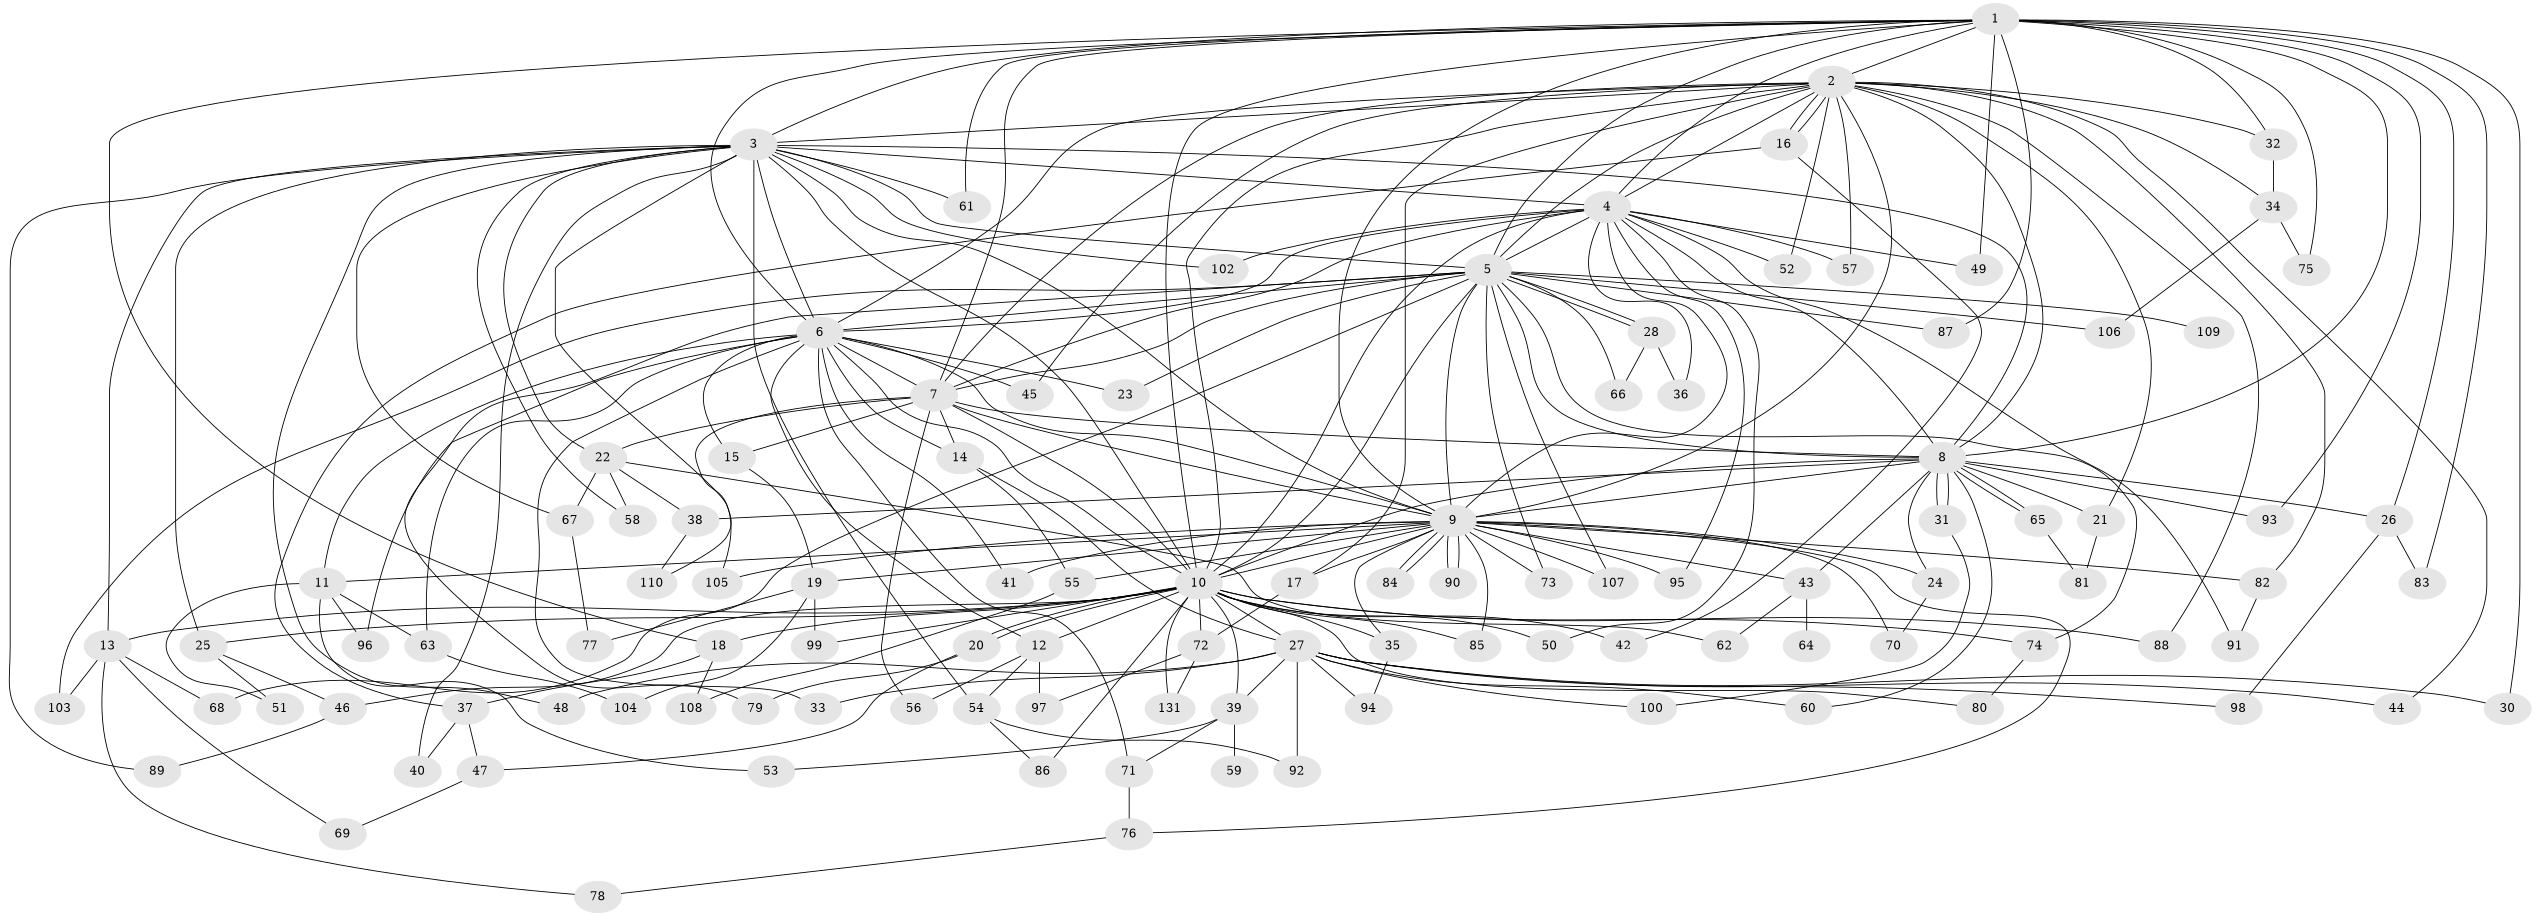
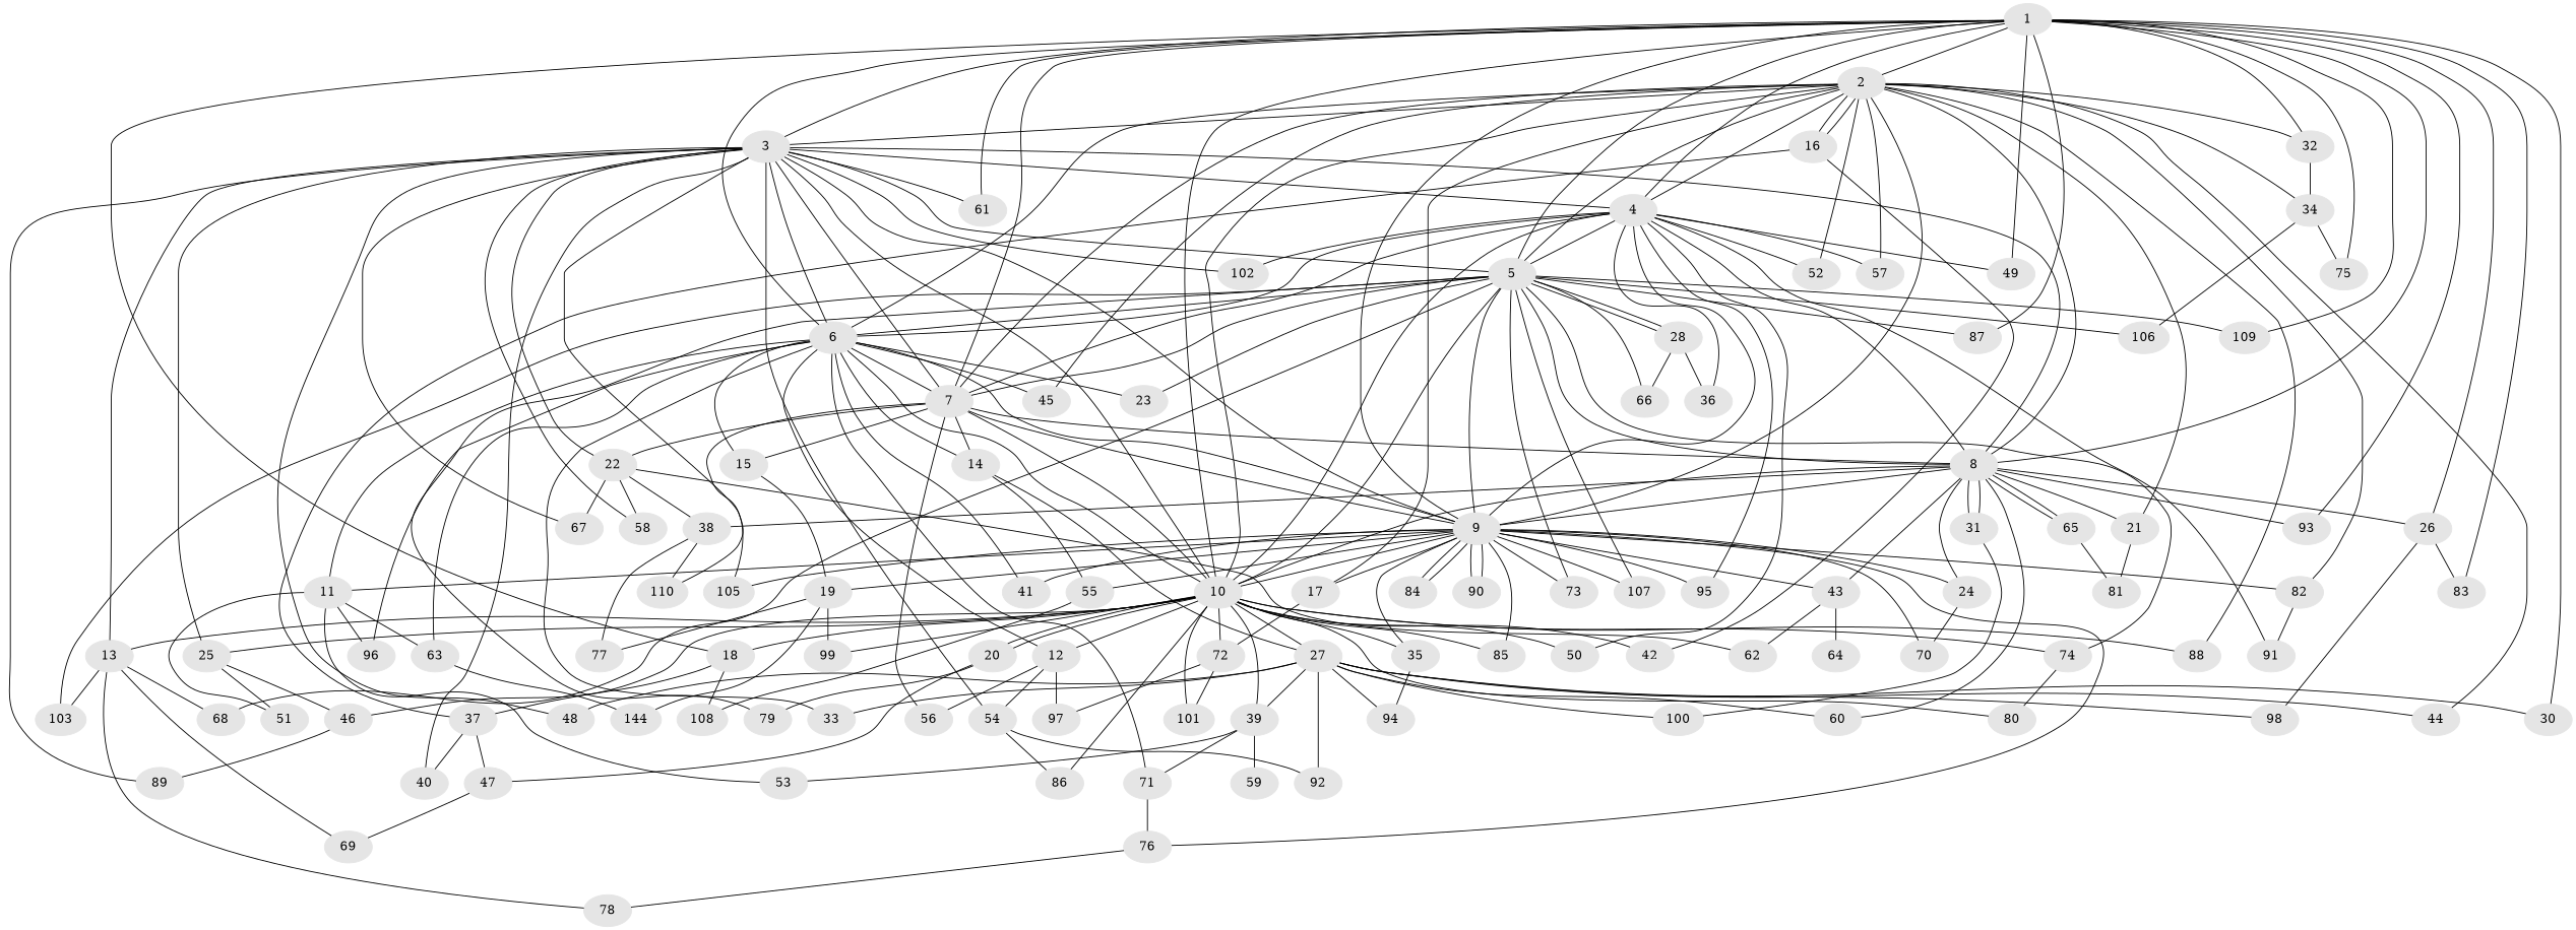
  graph {
    node [color=gray90 style=filled]
    1
    2
    3
    4
    5
    6
    7
    8
    9
    10
    18
    26
    30
    32
    49
    61
    75
    83
    87
    93
    109
    16
    17
    21
    34
    44
    45
    52
    57
    82
    88
    13
    22
    25
    40
    48
    54
    58
    67
    89
    102
    105
    36
    50
    91
    95
    23
    28
    66
    68
    73
    74
    79
    103
    106
    107
    11
    12
    14
    15
    33
    41
    63
    71
    96
    56
    110
    24
    31
    38
    43
    60
    65
    19
    35
    55
    70
    76
    84
    85
    90
    20
    27
    39
    42
    46
    72
    80
    86
    99
-   101 [label=131]
+   101
    37
    108
    98
    81
    69
    78
    62
    51
    92
    53
    97
-   104
+   104 [label=144]
    100
    77
    64
    94
    47
    59
    1 -- 2
    1 -- 3
    1 -- 4
    1 -- 5
    1 -- 6
    1 -- 7
    1 -- 8
    1 -- 9
    1 -- 10
    1 -- 18
    1 -- 26
    1 -- 30
    1 -- 32
    1 -- 49
    1 -- 61
    1 -- 75
    1 -- 83
    1 -- 87
    1 -- 93
+   1 -- 109
    2 -- 3
    2 -- 4
    2 -- 5
    2 -- 6
    2 -- 7
    2 -- 8
    2 -- 9
    2 -- 10
    2 -- 32
    2 -- 16
    2 -- 16
    2 -- 17
    2 -- 21
    2 -- 34
    2 -- 44
    2 -- 45
    2 -- 52
    2 -- 57
    2 -- 82
    2 -- 88
    3 -- 4
    3 -- 5
    3 -- 6
+   3 -- 7
    3 -- 8
    3 -- 9
    3 -- 10
    3 -- 61
    3 -- 13
    3 -- 22
    3 -- 25
    3 -- 40
    3 -- 48
    3 -- 54
    3 -- 58
    3 -- 67
    3 -- 89
    3 -- 102
    3 -- 105
    4 -- 5
    4 -- 6
    4 -- 7
    4 -- 8
    4 -- 9
    4 -- 10
    4 -- 49
    4 -- 52
    4 -- 57
    4 -- 102
    4 -- 36
    4 -- 50
    4 -- 91
    4 -- 95
    5 -- 6
    5 -- 7
    5 -- 8
    5 -- 9
    5 -- 10
    5 -- 87
    5 -- 109
    5 -- 23
    5 -- 28
    5 -- 28
    5 -- 66
    5 -- 68
    5 -- 73
    5 -- 74
    5 -- 79
    5 -- 103
    5 -- 106
    5 -- 107
    6 -- 7
    6 -- 9
    6 -- 10
    6 -- 45
    6 -- 23
    6 -- 11
    6 -- 12
    6 -- 14
    6 -- 15
    6 -- 33
    6 -- 41
    6 -- 63
    6 -- 71
    6 -- 96
    7 -- 8
    7 -- 9
    7 -- 10
    7 -- 22
    7 -- 14
    7 -- 15
    7 -- 56
    7 -- 110
    8 -- 9
    8 -- 10
    8 -- 26
    8 -- 93
    8 -- 21
    8 -- 24
    8 -- 31
    8 -- 31
    8 -- 38
    8 -- 43
    8 -- 60
    8 -- 65
    8 -- 65
    9 -- 10
    9 -- 17
    9 -- 82
    9 -- 105
    9 -- 95
    9 -- 73
    9 -- 107
    9 -- 11
    9 -- 41
    9 -- 24
    9 -- 43
    9 -- 19
    9 -- 35
    9 -- 55
    9 -- 70
    9 -- 76
    9 -- 84
    9 -- 84
    9 -- 85
    9 -- 90
    9 -- 90
    10 -- 18
    10 -- 88
    10 -- 13
    10 -- 25
    10 -- 50
    10 -- 74
    10 -- 12
    10 -- 35
    10 -- 85
    10 -- 20
    10 -- 20
    10 -- 27
    10 -- 39
    10 -- 42
    10 -- 46
    10 -- 72
    10 -- 80
    10 -- 86
    10 -- 99
    10 -- 101
    18 -- 37
    18 -- 108
    26 -- 83
    26 -- 98
    32 -- 34
    16 -- 42
    16 -- 37
    17 -- 72
    21 -- 81
    34 -- 75
    34 -- 106
    82 -- 91
    13 -- 68
    13 -- 103
    13 -- 69
    13 -- 78
    22 -- 58
    22 -- 67
    22 -- 38
    22 -- 62
    25 -- 46
    25 -- 51
    54 -- 86
    54 -- 92
    28 -- 36
    28 -- 66
    74 -- 80
    11 -- 63
    11 -- 96
    11 -- 51
    11 -- 53
    12 -- 54
    12 -- 56
    12 -- 97
    14 -- 55
    14 -- 27
    15 -- 19
    63 -- 104
    71 -- 76
    24 -- 70
    31 -- 100
    38 -- 110
-   67 -- 77
+   38 -- 77
    43 -- 62
    43 -- 64
    65 -- 81
    19 -- 99
    19 -- 104
    19 -- 77
    35 -- 94
    55 -- 108
    76 -- 78
    20 -- 79
    20 -- 47
    27 -- 30
    27 -- 44
    27 -- 48
    27 -- 33
    27 -- 60
    27 -- 39
    27 -- 98
    27 -- 92
    27 -- 100
    27 -- 94
    39 -- 71
    39 -- 53
    39 -- 59
    46 -- 89
    72 -- 101
    72 -- 97
    37 -- 40
    37 -- 47
    47 -- 69
  }
